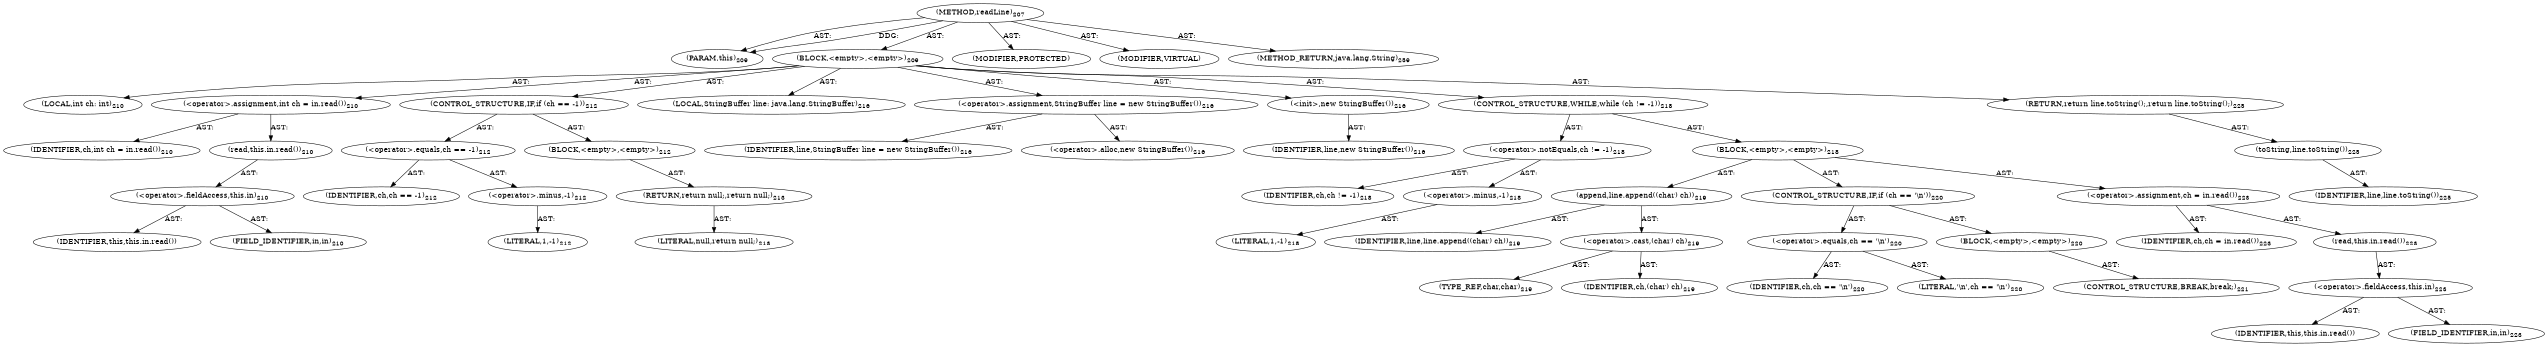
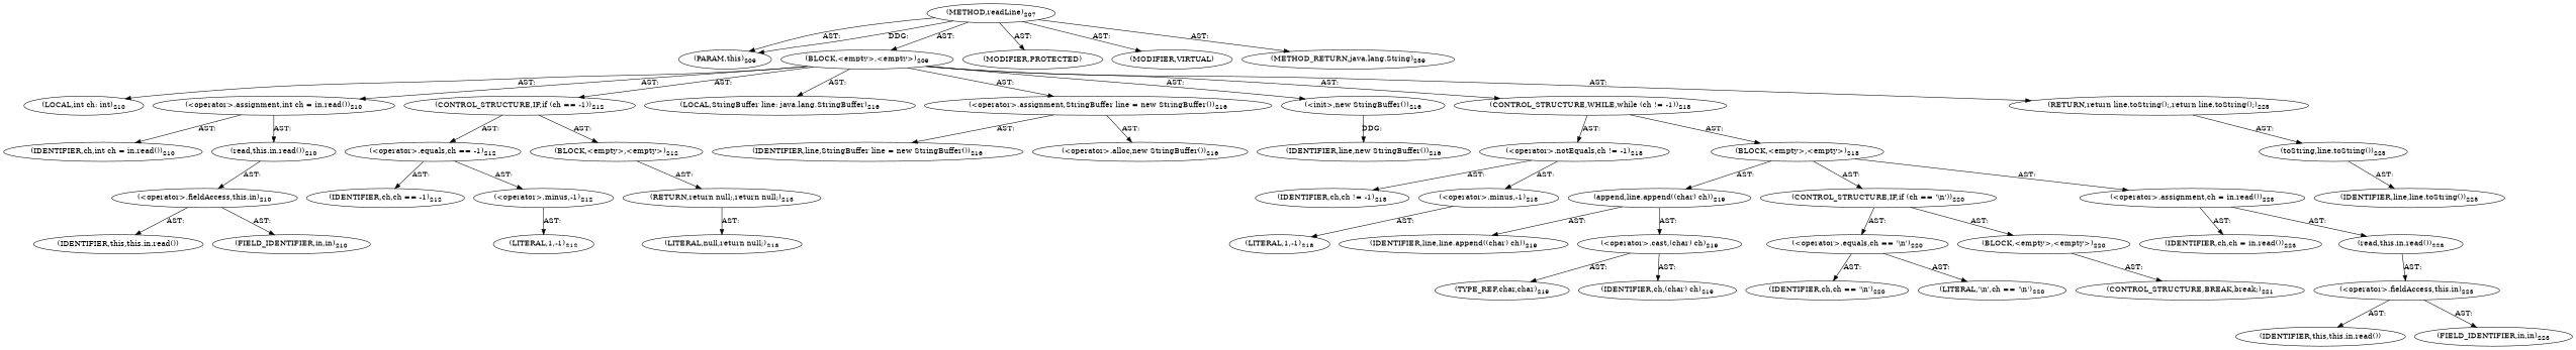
  digraph {
    fontname="DejaVu Serif"
    node [fontname="DejaVu Serif"]
    edge [fontname="DejaVu Serif"]
    n1 [label=<(METHOD,readLine)<SUB>207</SUB>>]
    n2 [label=<(PARAM,this)<SUB>209</SUB>>]
    n3 [label=<(BLOCK,&lt;empty&gt;,&lt;empty&gt;)<SUB>209</SUB>>]
    n4 [label=<(MODIFIER,PROTECTED)>]
    n5 [label=<(MODIFIER,VIRTUAL)>]
    n6 [label=<(METHOD_RETURN,java.lang.String)<SUB>259</SUB>>]
    n7 [label=<(LOCAL,int ch: int)<SUB>210</SUB>>]
    n8 [label=<(&lt;operator&gt;.assignment,int ch = in.read())<SUB>210</SUB>>]
    n9 [label=<(CONTROL_STRUCTURE,IF,if (ch == -1))<SUB>212</SUB>>]
    n10 [label=<(LOCAL,StringBuffer line: java.lang.StringBuffer)<SUB>216</SUB>>]
    n11 [label=<(&lt;operator&gt;.assignment,StringBuffer line = new StringBuffer())<SUB>216</SUB>>]
    n12 [label=<(&lt;init&gt;,new StringBuffer())<SUB>216</SUB>>]
    n13 [label=<(CONTROL_STRUCTURE,WHILE,while (ch != -1))<SUB>218</SUB>>]
    n14 [label=<(RETURN,return line.toString();,return line.toString();)<SUB>225</SUB>>]
    n15 [label=<(IDENTIFIER,ch,int ch = in.read())<SUB>210</SUB>>]
    n16 [label=<(read,this.in.read())<SUB>210</SUB>>]
    n17 [label=<(&lt;operator&gt;.equals,ch == -1)<SUB>212</SUB>>]
    n18 [label=<(BLOCK,&lt;empty&gt;,&lt;empty&gt;)<SUB>212</SUB>>]
    n19 [label=<(IDENTIFIER,line,StringBuffer line = new StringBuffer())<SUB>216</SUB>>]
    n20 [label=<(&lt;operator&gt;.alloc,new StringBuffer())<SUB>216</SUB>>]
    n21 [label=<(IDENTIFIER,line,new StringBuffer())<SUB>216</SUB>>]
    n22 [label=<(&lt;operator&gt;.notEquals,ch != -1)<SUB>218</SUB>>]
    n23 [label=<(BLOCK,&lt;empty&gt;,&lt;empty&gt;)<SUB>218</SUB>>]
    n24 [label=<(toString,line.toString())<SUB>225</SUB>>]
    n25 [label=<(&lt;operator&gt;.fieldAccess,this.in)<SUB>210</SUB>>]
    n26 [label=<(IDENTIFIER,this,this.in.read())>]
    n27 [label=<(FIELD_IDENTIFIER,in,in)<SUB>210</SUB>>]
    n28 [label=<(IDENTIFIER,ch,ch == -1)<SUB>212</SUB>>]
    n29 [label=<(&lt;operator&gt;.minus,-1)<SUB>212</SUB>>]
    n30 [label=<(RETURN,return null;,return null;)<SUB>213</SUB>>]
    n31 [label=<(LITERAL,1,-1)<SUB>212</SUB>>]
    n32 [label=<(LITERAL,null,return null;)<SUB>213</SUB>>]
    n33 [label=<(IDENTIFIER,ch,ch != -1)<SUB>218</SUB>>]
    n34 [label=<(&lt;operator&gt;.minus,-1)<SUB>218</SUB>>]
    n35 [label=<(append,line.append((char) ch))<SUB>219</SUB>>]
    n36 [label=<(CONTROL_STRUCTURE,IF,if (ch == '\n'))<SUB>220</SUB>>]
    n37 [label=<(&lt;operator&gt;.assignment,ch = in.read())<SUB>223</SUB>>]
    n38 [label=<(LITERAL,1,-1)<SUB>218</SUB>>]
    n39 [label=<(IDENTIFIER,line,line.append((char) ch))<SUB>219</SUB>>]
    n40 [label=<(&lt;operator&gt;.cast,(char) ch)<SUB>219</SUB>>]
    n41 [label=<(&lt;operator&gt;.equals,ch == '\n')<SUB>220</SUB>>]
    n42 [label=<(BLOCK,&lt;empty&gt;,&lt;empty&gt;)<SUB>220</SUB>>]
    n43 [label=<(IDENTIFIER,ch,ch = in.read())<SUB>223</SUB>>]
    n44 [label=<(read,this.in.read())<SUB>223</SUB>>]
    n45 [label=<(TYPE_REF,char,char)<SUB>219</SUB>>]
    n46 [label=<(IDENTIFIER,ch,(char) ch)<SUB>219</SUB>>]
    n47 [label=<(IDENTIFIER,ch,ch == '\n')<SUB>220</SUB>>]
    n48 [label=<(LITERAL,'\n',ch == '\n')<SUB>220</SUB>>]
    n49 [label=<(CONTROL_STRUCTURE,BREAK,break;)<SUB>221</SUB>>]
    n50 [label=<(&lt;operator&gt;.fieldAccess,this.in)<SUB>223</SUB>>]
    n51 [label=<(IDENTIFIER,this,this.in.read())>]
    n52 [label=<(FIELD_IDENTIFIER,in,in)<SUB>223</SUB>>]
    n53 [label=<(IDENTIFIER,line,line.toString())<SUB>225</SUB>>]
    n1 -> n2 [label="AST: "]
    n1 -> n2 [label="DDG: "]
    n1 -> n3 [label="AST: "]
    n1 -> n4 [label="AST: "]
    n1 -> n5 [label="AST: "]
    n1 -> n6 [label="AST: "]
    n3 -> n7 [label="AST: "]
    n3 -> n8 [label="AST: "]
    n3 -> n9 [label="AST: "]
    n3 -> n10 [label="AST: "]
    n3 -> n11 [label="AST: "]
    n3 -> n12 [label="AST: "]
    n3 -> n13 [label="AST: "]
    n3 -> n14 [label="AST: "]
    n8 -> n15 [label="AST: "]
    n8 -> n16 [label="AST: "]
    n9 -> n17 [label="AST: "]
    n9 -> n18 [label="AST: "]
    n11 -> n19 [label="AST: "]
    n11 -> n20 [label="AST: "]
-   n12 -> n21 [label="AST: "]
+   n12 -> n21 [label="DDG: "]
    n13 -> n22 [label="AST: "]
    n13 -> n23 [label="AST: "]
    n14 -> n24 [label="AST: "]
    n16 -> n25 [label="AST: "]
    n17 -> n28 [label="AST: "]
    n17 -> n29 [label="AST: "]
    n18 -> n30 [label="AST: "]
    n22 -> n33 [label="AST: "]
    n22 -> n34 [label="AST: "]
    n23 -> n35 [label="AST: "]
    n23 -> n36 [label="AST: "]
    n23 -> n37 [label="AST: "]
    n24 -> n53 [label="AST: "]
    n25 -> n26 [label="AST: "]
    n25 -> n27 [label="AST: "]
    n29 -> n31 [label="AST: "]
    n30 -> n32 [label="AST: "]
    n34 -> n38 [label="AST: "]
    n35 -> n39 [label="AST: "]
    n35 -> n40 [label="AST: "]
    n36 -> n41 [label="AST: "]
    n36 -> n42 [label="AST: "]
    n37 -> n43 [label="AST: "]
    n37 -> n44 [label="AST: "]
    n40 -> n45 [label="AST: "]
    n40 -> n46 [label="AST: "]
    n41 -> n47 [label="AST: "]
    n41 -> n48 [label="AST: "]
    n42 -> n49 [label="AST: "]
    n44 -> n50 [label="AST: "]
    n50 -> n51 [label="AST: "]
    n50 -> n52 [label="AST: "]
  }
